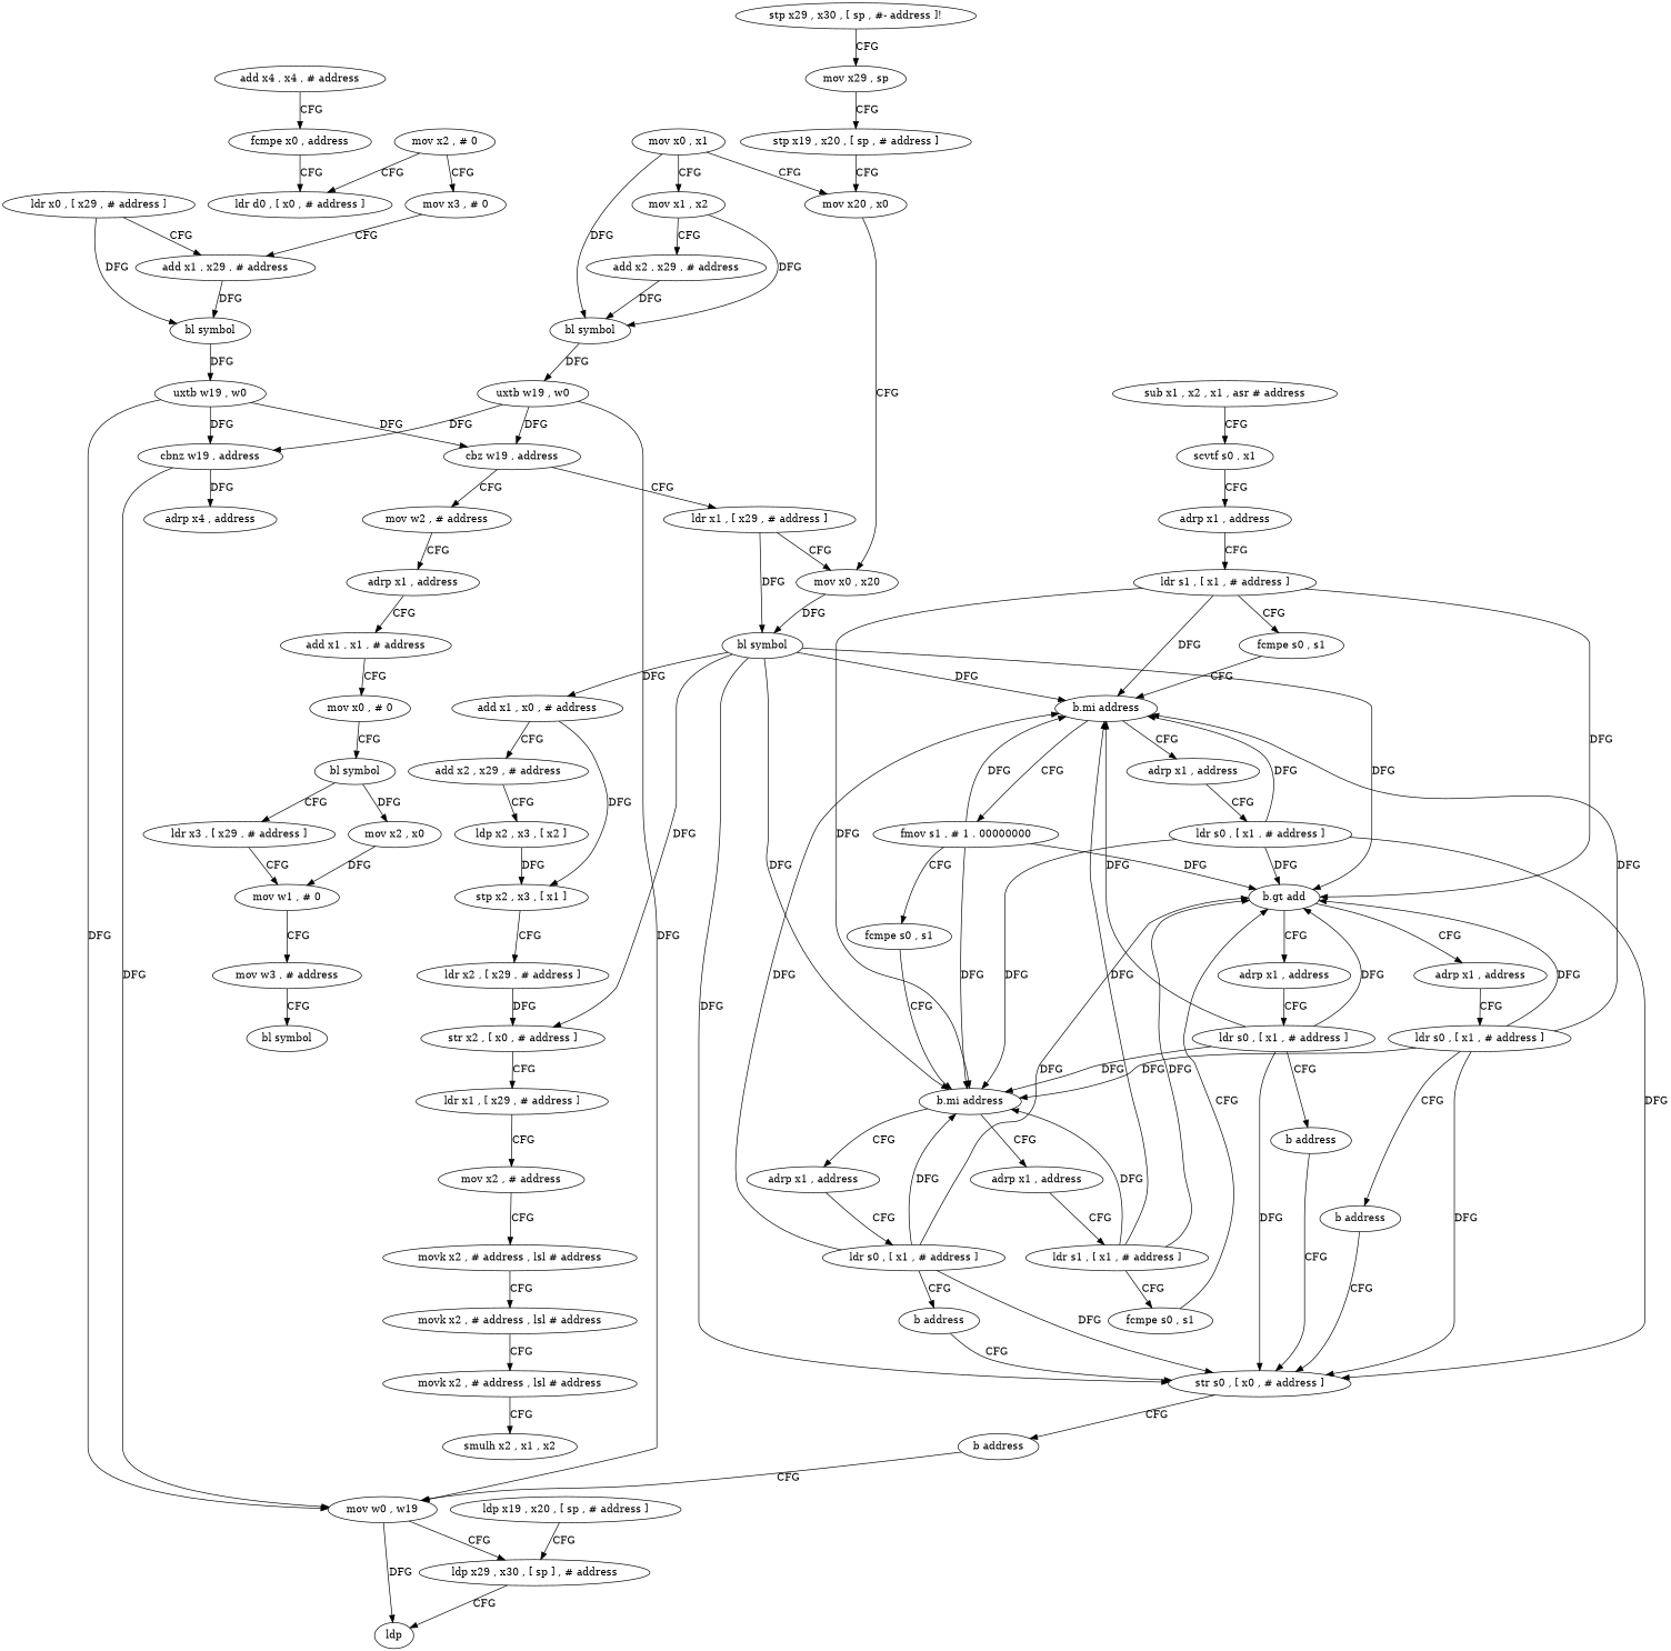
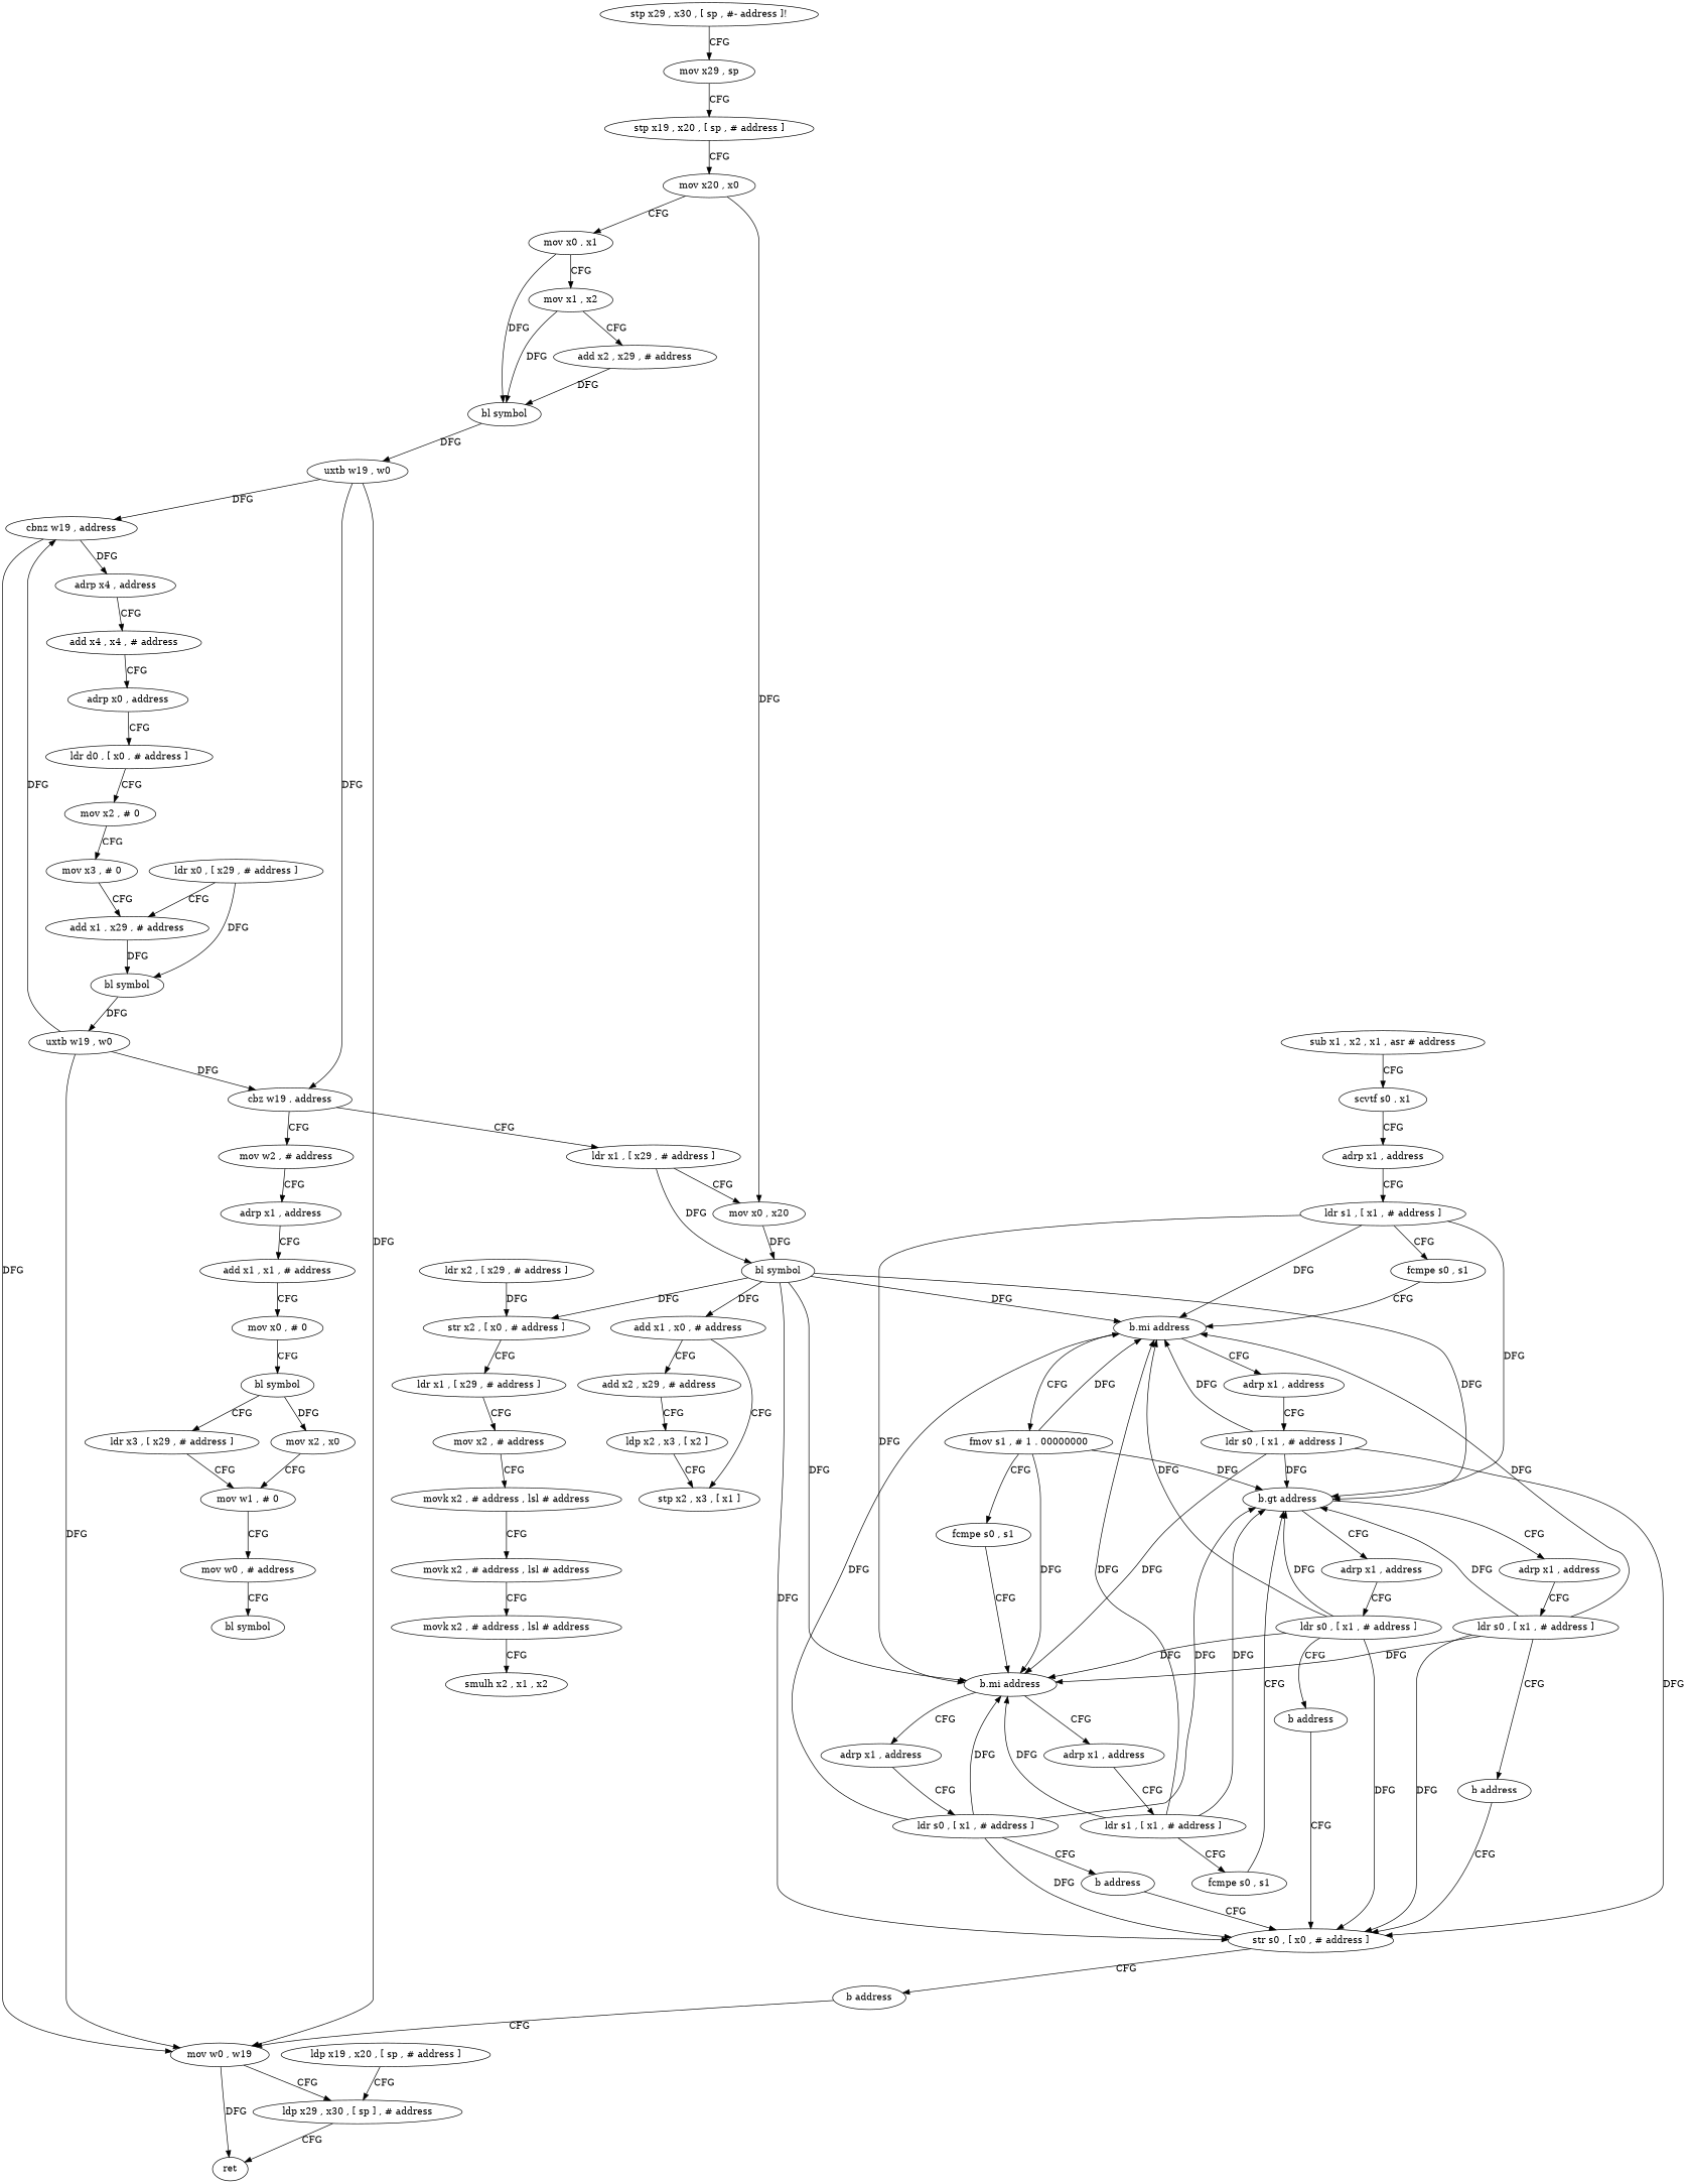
  digraph {
    n1 [label="stp x29 , x30 , [ sp , #- address ]!"]
    n2 [label="mov x29 , sp"]
    n3 [label="stp x19 , x20 , [ sp , # address ]"]
    n4 [label="mov x20 , x0"]
    n5 [label="mov x0 , x1"]
    n6 [label="mov x0 , x20"]
    n7 [label="mov x1 , x2"]
    n8 [label="bl symbol"]
    n9 [label="bl symbol"]
    n10 [label="add x2 , x29 , # address"]
    n11 [label="uxtb w19 , w0"]
    n12 [label="cbnz w19 , address"]
    n13 [label="mov w0 , w19"]
    n14 [label="cbz w19 , address"]
    n15 [label="adrp x4 , address"]
-   n16 [label=ldp]
+   n16 [label=ret]
    n17 [label="ldp x29 , x30 , [ sp ] , # address"]
    n18 [label="mov w2 , # address"]
    n19 [label="ldr x1 , [ x29 , # address ]"]
    n20 [label="add x4 , x4 , # address"]
-   n21 [label="fcmpe x0 , address"]
+   n21 [label="adrp x0 , address"]
    n22 [label="ldp x19 , x20 , [ sp , # address ]"]
    n23 [label="ldr d0 , [ x0 , # address ]"]
    n24 [label="mov x2 , # 0"]
    n25 [label="mov x3 , # 0"]
    n26 [label="add x1 , x29 , # address"]
    n27 [label="bl symbol"]
    n28 [label="ldr x0 , [ x29 , # address ]"]
    n29 [label="uxtb w19 , w0"]
    n30 [label="adrp x1 , address"]
    n31 [label="add x1 , x1 , # address"]
    n32 [label="add x1 , x0 , # address"]
    n33 [label="str x2 , [ x0 , # address ]"]
    n34 [label="b.mi address"]
    n35 [label="str s0 , [ x0 , # address ]"]
    n36 [label="b.mi address"]
-   n37 [label="b.gt add"]
+   n37 [label="b.gt address"]
    n38 [label="mov x0 , # 0"]
    n39 [label="bl symbol"]
    n40 [label="ldr x3 , [ x29 , # address ]"]
    n41 [label="mov x2 , x0"]
    n42 [label="mov w1 , # 0"]
-   n43 [label="mov w3 , # address"]
+   n43 [label="mov w0 , # address"]
    n44 [label="bl symbol"]
    n45 [label="add x2 , x29 , # address"]
    n46 [label="stp x2 , x3 , [ x1 ]"]
    n47 [label="ldr x1 , [ x29 , # address ]"]
    n48 [label="adrp x1 , address"]
    n49 [label="fmov s1 , # 1 . 00000000"]
    n50 [label="b address"]
    n51 [label="adrp x1 , address"]
    n52 [label="adrp x1 , address"]
    n53 [label="adrp x1 , address"]
    n54 [label="adrp x1 , address"]
    n55 [label="ldp x2 , x3 , [ x2 ]"]
    n56 [label="ldr x2 , [ x29 , # address ]"]
    n57 [label="mov x2 , # address"]
    n58 [label="movk x2 , # address , lsl # address"]
    n59 [label="movk x2 , # address , lsl # address"]
    n60 [label="movk x2 , # address , lsl # address"]
    n61 [label="smulh x2 , x1 , x2"]
    n62 [label="sub x1 , x2 , x1 , asr # address"]
    n63 [label="scvtf s0 , x1"]
    n64 [label="adrp x1 , address"]
    n65 [label="ldr s1 , [ x1 , # address ]"]
    n66 [label="fcmpe s0 , s1"]
    n67 [label="ldr s0 , [ x1 , # address ]"]
    n68 [label="fcmpe s0 , s1"]
    n69 [label="ldr s0 , [ x1 , # address ]"]
    n70 [label="ldr s1 , [ x1 , # address ]"]
    n71 [label="b address"]
    n72 [label="fcmpe s0 , s1"]
    n73 [label="ldr s0 , [ x1 , # address ]"]
    n74 [label="ldr s0 , [ x1 , # address ]"]
    n75 [label="b address"]
    n76 [label="b address"]
    n1 -> n2 [label=CFG]
    n2 -> n3 [label=CFG]
    n3 -> n4 [label=CFG]
-   n5 -> n4 [label=CFG]
-   n4 -> n6 [label=CFG]
+   n4 -> n5 [label=CFG]
+   n4 -> n6 [label=DFG]
    n5 -> n7 [label=CFG]
    n5 -> n8 [label=DFG]
    n6 -> n9 [label=DFG]
    n7 -> n8 [label=DFG]
    n7 -> n10 [label=CFG]
    n8 -> n11 [label=DFG]
    n9 -> n32 [label=DFG]
    n9 -> n33 [label=DFG]
    n9 -> n34 [label=DFG]
    n9 -> n35 [label=DFG]
    n9 -> n36 [label=DFG]
    n9 -> n37 [label=DFG]
    n10 -> n8 [label=DFG]
    n11 -> n12 [label=DFG]
    n11 -> n13 [label=DFG]
    n11 -> n14 [label=DFG]
    n12 -> n13 [label=DFG]
    n12 -> n15 [label=DFG]
    n13 -> n16 [label=DFG]
    n13 -> n17 [label=CFG]
    n14 -> n18 [label=CFG]
    n14 -> n19 [label=CFG]
+   n15 -> n20 [label=CFG]
    n17 -> n16 [label=CFG]
    n18 -> n30 [label=CFG]
    n19 -> n6 [label=CFG]
    n19 -> n9 [label=DFG]
    n20 -> n21 [label=CFG]
    n21 -> n23 [label=CFG]
    n22 -> n17 [label=CFG]
-   n24 -> n23 [label=CFG]
+   n23 -> n24 [label=CFG]
    n24 -> n25 [label=CFG]
    n25 -> n26 [label=CFG]
    n26 -> n27 [label=DFG]
    n27 -> n29 [label=DFG]
    n28 -> n26 [label=CFG]
    n28 -> n27 [label=DFG]
    n29 -> n12 [label=DFG]
    n29 -> n13 [label=DFG]
    n29 -> n14 [label=DFG]
    n30 -> n31 [label=CFG]
    n31 -> n38 [label=CFG]
    n32 -> n45 [label=CFG]
-   n32 -> n46 [label=DFG]
+   n32 -> n46 [label=CFG]
    n33 -> n47 [label=CFG]
    n34 -> n48 [label=CFG]
    n34 -> n49 [label=CFG]
    n35 -> n50 [label=CFG]
    n36 -> n51 [label=CFG]
    n36 -> n52 [label=CFG]
    n37 -> n53 [label=CFG]
    n37 -> n54 [label=CFG]
    n38 -> n39 [label=CFG]
    n39 -> n40 [label=CFG]
    n39 -> n41 [label=DFG]
    n40 -> n42 [label=CFG]
-   n41 -> n42 [label=DFG]
+   n41 -> n42 [label=CFG]
    n42 -> n43 [label=CFG]
    n43 -> n44 [label=CFG]
    n45 -> n55 [label=CFG]
-   n46 -> n56 [label=CFG]
    n47 -> n57 [label=CFG]
    n48 -> n67 [label=CFG]
    n49 -> n34 [label=DFG]
    n49 -> n36 [label=DFG]
    n49 -> n37 [label=DFG]
    n49 -> n68 [label=CFG]
    n50 -> n13 [label=CFG]
    n51 -> n69 [label=CFG]
    n52 -> n70 [label=CFG]
    n53 -> n73 [label=CFG]
    n54 -> n74 [label=CFG]
-   n55 -> n46 [label=DFG]
+   n55 -> n46 [label=CFG]
    n56 -> n33 [label=DFG]
    n57 -> n58 [label=CFG]
    n58 -> n59 [label=CFG]
    n59 -> n60 [label=CFG]
    n60 -> n61 [label=CFG]
    n62 -> n63 [label=CFG]
    n63 -> n64 [label=CFG]
    n64 -> n65 [label=CFG]
    n65 -> n34 [label=DFG]
    n65 -> n36 [label=DFG]
    n65 -> n37 [label=DFG]
    n65 -> n66 [label=CFG]
    n66 -> n34 [label=CFG]
    n67 -> n34 [label=DFG]
    n67 -> n35 [label=DFG]
    n67 -> n36 [label=DFG]
    n67 -> n37 [label=DFG]
    n68 -> n36 [label=CFG]
    n69 -> n34 [label=DFG]
    n69 -> n35 [label=DFG]
    n69 -> n36 [label=DFG]
    n69 -> n37 [label=DFG]
    n69 -> n71 [label=CFG]
    n70 -> n34 [label=DFG]
    n70 -> n36 [label=DFG]
    n70 -> n37 [label=DFG]
    n70 -> n72 [label=CFG]
    n71 -> n35 [label=CFG]
    n72 -> n37 [label=CFG]
    n73 -> n34 [label=DFG]
    n73 -> n35 [label=DFG]
    n73 -> n36 [label=DFG]
    n73 -> n37 [label=DFG]
    n73 -> n75 [label=CFG]
    n74 -> n34 [label=DFG]
    n74 -> n35 [label=DFG]
    n74 -> n36 [label=DFG]
    n74 -> n37 [label=DFG]
    n74 -> n76 [label=CFG]
    n75 -> n35 [label=CFG]
    n76 -> n35 [label=CFG]
  }
